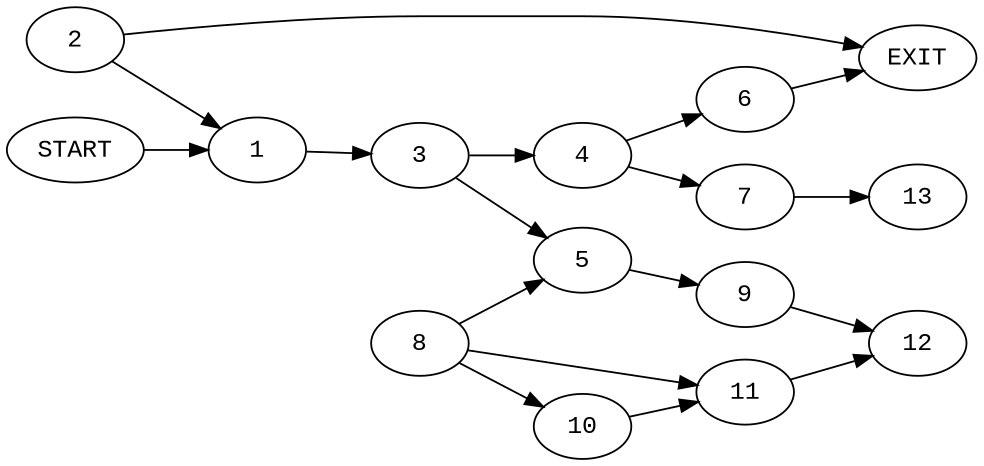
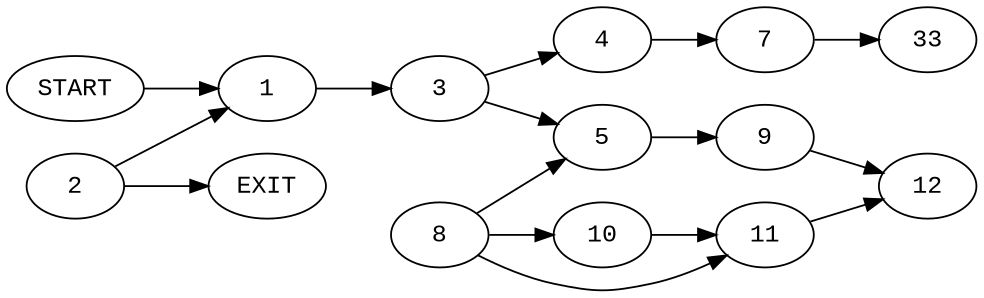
  digraph {
    fontname="Liberation Mono"
    rankdir=LR
    node [fontname="Liberation Mono"]
    edge [fontname="Liberation Mono"]
    n1 [label=START]
    1
    3
    n4 [label=EXIT]
    2
    4
    5
-   6
    7
    9
-   13
+   13 [label=33]
    8
    10
    11
    12
    n1 -> 1
    1 -> 3
    3 -> 4
    3 -> 5
    2 -> 1
    2 -> n4
-   4 -> 6
    4 -> 7
    5 -> 9
-   6 -> n4
    7 -> 13
    9 -> 12
    8 -> 5
    8 -> 10
    8 -> 11
    10 -> 11
    11 -> 12
  }
